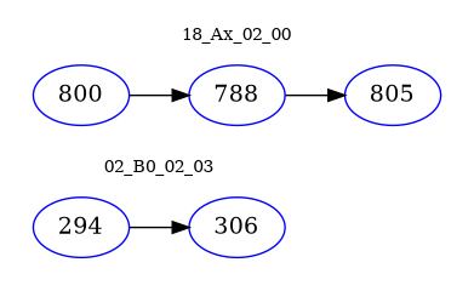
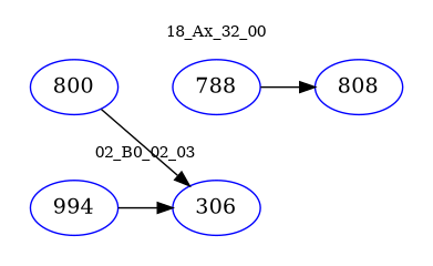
  digraph {
    rankdir=LR
    node [color=blue]
    edge [color=black]
    n1 [label=800]
    n2 [label=788]
-   n3 [label=805]
-   n4 [label=294]
+   n3 [label=808]
+   n4 [label=994]
    n5 [label=306]
    subgraph cluster_1 {
      color=white
      fontsize=10
-     label="18_Ax_02_00"
+     label="18_Ax_32_00"
      n1
      n2
      n3
    }
    subgraph cluster_2 {
      color=white
      fontsize=10
      label="02_B0_02_03"
      n4
      n5
    }
-   n1 -> n2
+   n1 -> n5
    n2 -> n3
    n4 -> n5
  }
